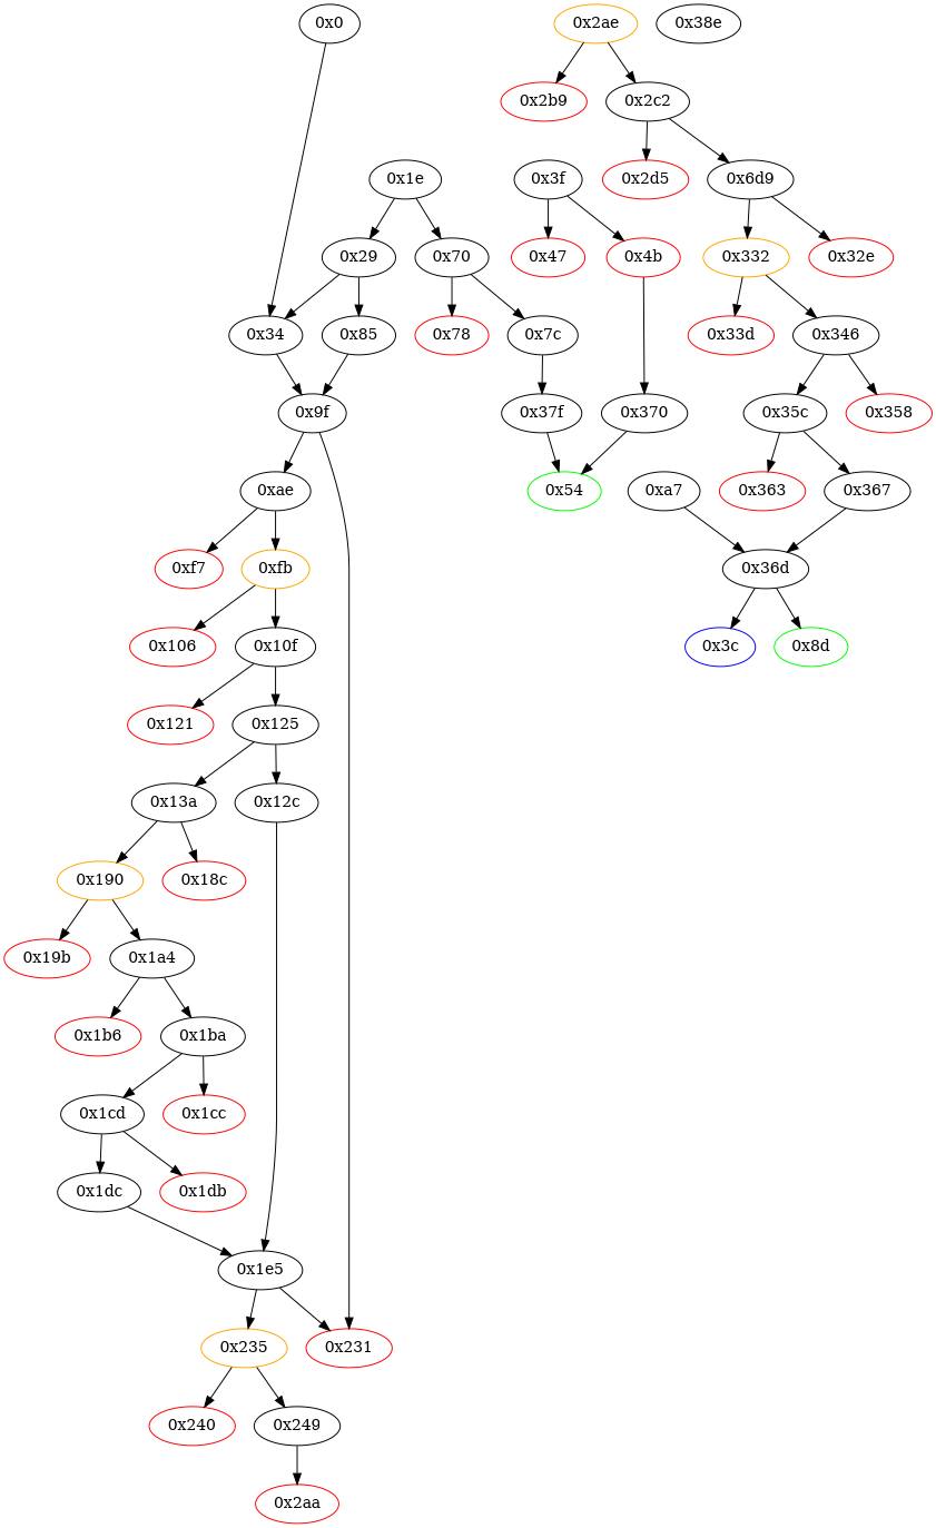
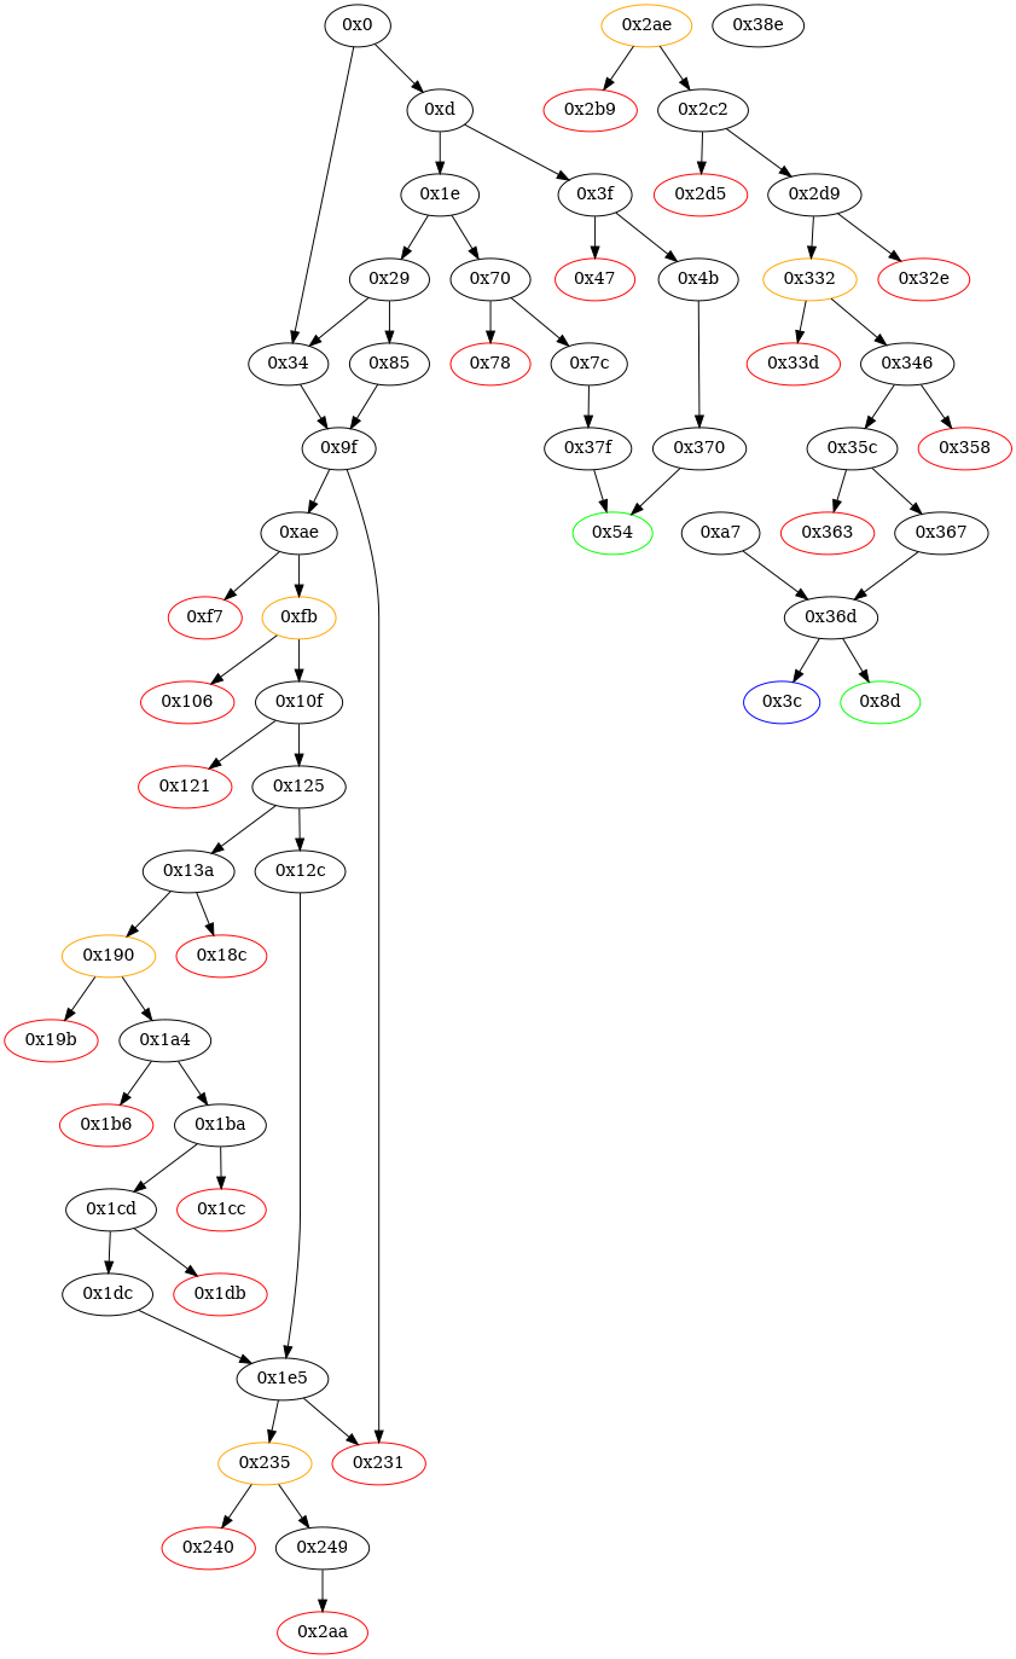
  strict digraph {
    node [fillcolor=white style=filled]
+   "0xd"
    "0x3f"
    "0x1e"
    "0x47" [color=red]
-   "0x4b" [color=red]
+   "0x4b"
    "0x29"
    "0x70"
    "0x332" [color=orange]
    "0x33d" [color=red]
    "0x346"
    "0x35c"
    "0x358" [color=red]
    "0x1a4"
    "0x1ba"
    "0x1b6" [color=red]
    "0x1cc" [color=red]
    "0x1cd"
    "0x2b9" [color=red]
    "0x85"
    "0x34"
    "0x9f"
    "0x2d5" [color=red]
    "0x10f"
    "0x125"
    "0x121" [color=red]
    "0x12c"
    "0x13a"
    "0x1e5"
    "0x18c" [color=red]
    "0x190" [color=orange]
    "0x7c"
    "0x37f"
    "0x54" [color=green]
    "0xfb" [color=orange]
    "0x106" [color=red]
    "0x0"
    "0x78" [color=red]
    "0x3c" [color=blue]
    "0x36d"
    "0x8d" [color=green]
    "0xae"
    "0xf7" [color=red]
    "0x231" [color=red]
    "0xa7"
    "0x235" [color=orange]
    "0x32e" [color=red]
    "0x240" [color=red]
    "0x1db" [color=red]
    "0x2aa" [color=red]
    "0x249"
    "0x2ae" [color=orange]
    "0x2c2"
    "0x1dc"
    "0x19b" [color=red]
    "0x363" [color=red]
    "0x367"
-   "0x2d9" [label="0x6d9"]
+   "0x2d9"
    "0x370"
    "0x38e"
+   "0xd" -> "0x3f"
+   "0xd" -> "0x1e"
    "0x3f" -> "0x47"
    "0x3f" -> "0x4b"
    "0x1e" -> "0x29"
    "0x1e" -> "0x70"
    "0x4b" -> "0x370"
    "0x29" -> "0x85"
    "0x29" -> "0x34"
    "0x70" -> "0x7c"
    "0x70" -> "0x78"
    "0x332" -> "0x33d"
    "0x332" -> "0x346"
    "0x346" -> "0x35c"
    "0x346" -> "0x358"
    "0x35c" -> "0x363"
    "0x35c" -> "0x367"
    "0x1a4" -> "0x1ba"
    "0x1a4" -> "0x1b6"
    "0x1ba" -> "0x1cc"
    "0x1ba" -> "0x1cd"
    "0x1cd" -> "0x1db"
    "0x1cd" -> "0x1dc"
    "0x85" -> "0x9f"
    "0x34" -> "0x9f"
    "0x9f" -> "0xae"
    "0x9f" -> "0x231"
    "0x10f" -> "0x125"
    "0x10f" -> "0x121"
    "0x125" -> "0x12c"
    "0x125" -> "0x13a"
    "0x12c" -> "0x1e5"
    "0x13a" -> "0x18c"
    "0x13a" -> "0x190"
    "0x1e5" -> "0x231"
    "0x1e5" -> "0x235"
    "0x190" -> "0x1a4"
    "0x190" -> "0x19b"
    "0x7c" -> "0x37f"
    "0x37f" -> "0x54"
    "0xfb" -> "0x10f"
    "0xfb" -> "0x106"
+   "0x0" -> "0xd"
    "0x0" -> "0x34"
    "0x36d" -> "0x3c"
    "0x36d" -> "0x8d"
    "0xae" -> "0xfb"
    "0xae" -> "0xf7"
    "0xa7" -> "0x36d"
    "0x235" -> "0x240"
    "0x235" -> "0x249"
    "0x249" -> "0x2aa"
    "0x2ae" -> "0x2b9"
    "0x2ae" -> "0x2c2"
    "0x2c2" -> "0x2d5"
    "0x2c2" -> "0x2d9"
    "0x1dc" -> "0x1e5"
    "0x367" -> "0x36d"
    "0x2d9" -> "0x332"
    "0x2d9" -> "0x32e"
    "0x370" -> "0x54"
  }
